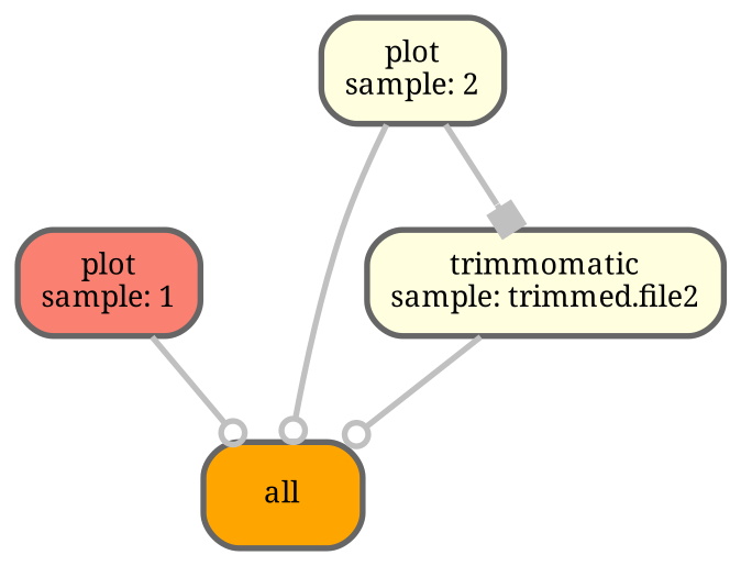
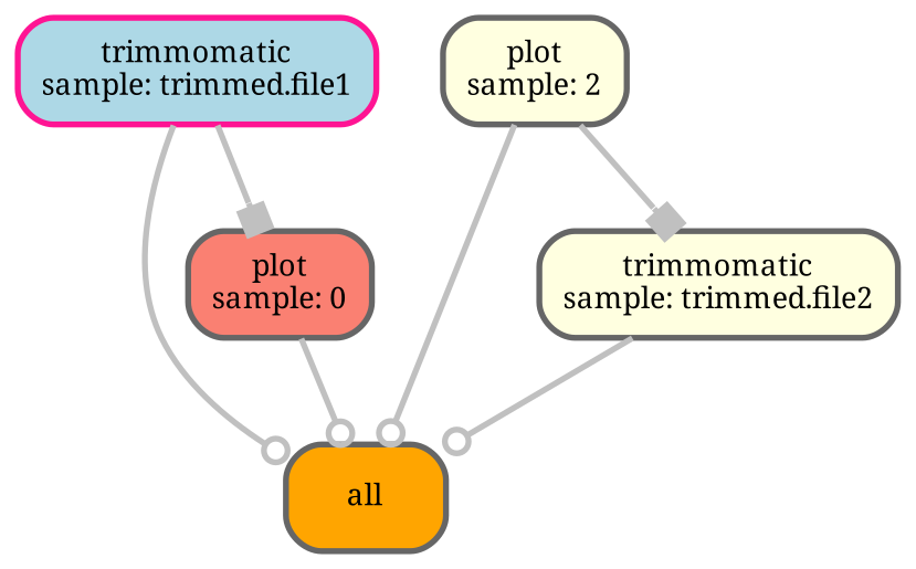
  digraph {
    bgcolor=white
    fontname="Noto Serif"
    node [color=gray40 fillcolor=lightyellow fontname="Noto Serif" fontsize=10 penwidth=2 shape=box style="rounded,filled"]
    edge [arrowhead=odot color=grey fontname="Noto Serif" penwidth=2]
    n1 [fillcolor=orange label=all]
-   n3 [fillcolor=salmon label="plot\nsample: 1"]
+   n2 [color=deeppink fillcolor=lightblue label="trimmomatic\nsample: trimmed.file1"]
+   n3 [fillcolor=salmon label="plot\nsample: 0"]
    n4 [label="trimmomatic\nsample: trimmed.file2"]
    n5 [label="plot\nsample: 2"]
+   n2 -> n1
+   n2 -> n3 [arrowhead=box]
    n3 -> n1
    n4 -> n1
    n5 -> n1
    n5 -> n4 [arrowhead=box]
  }
